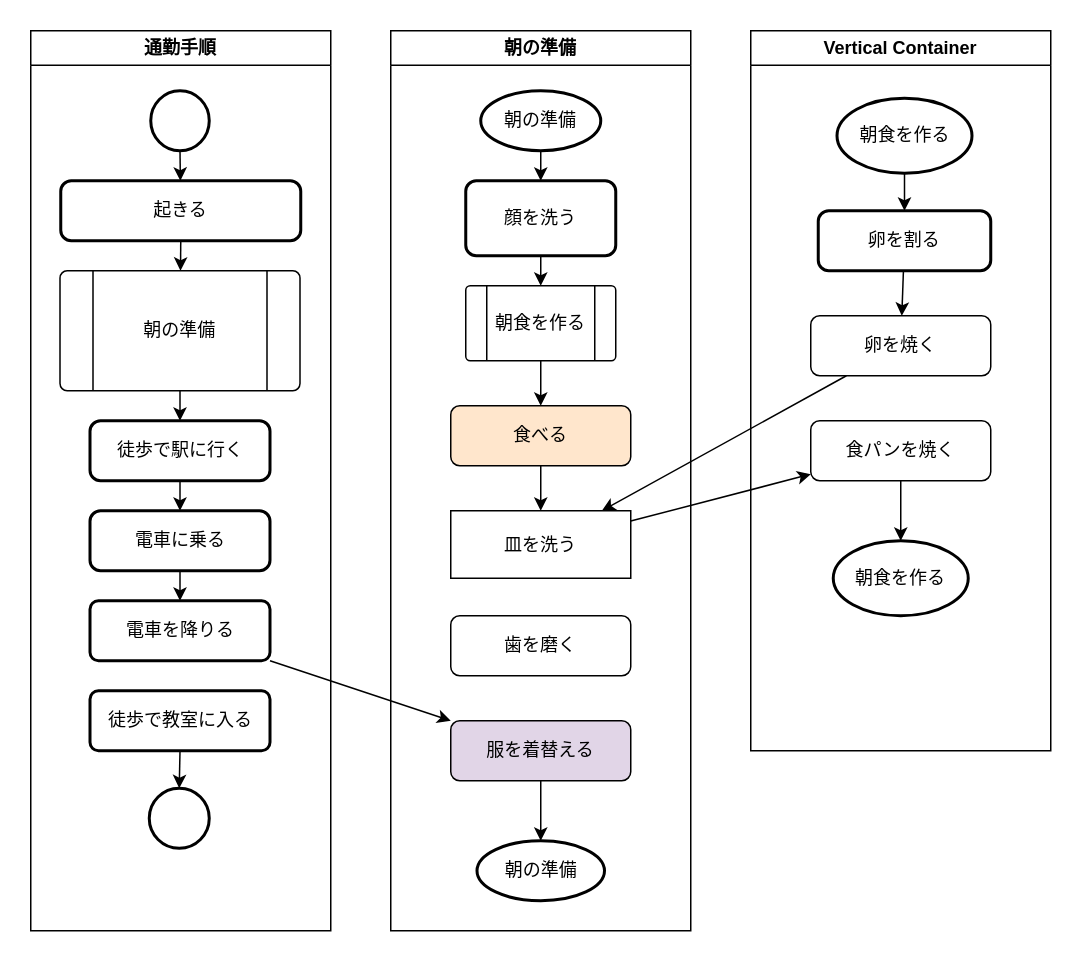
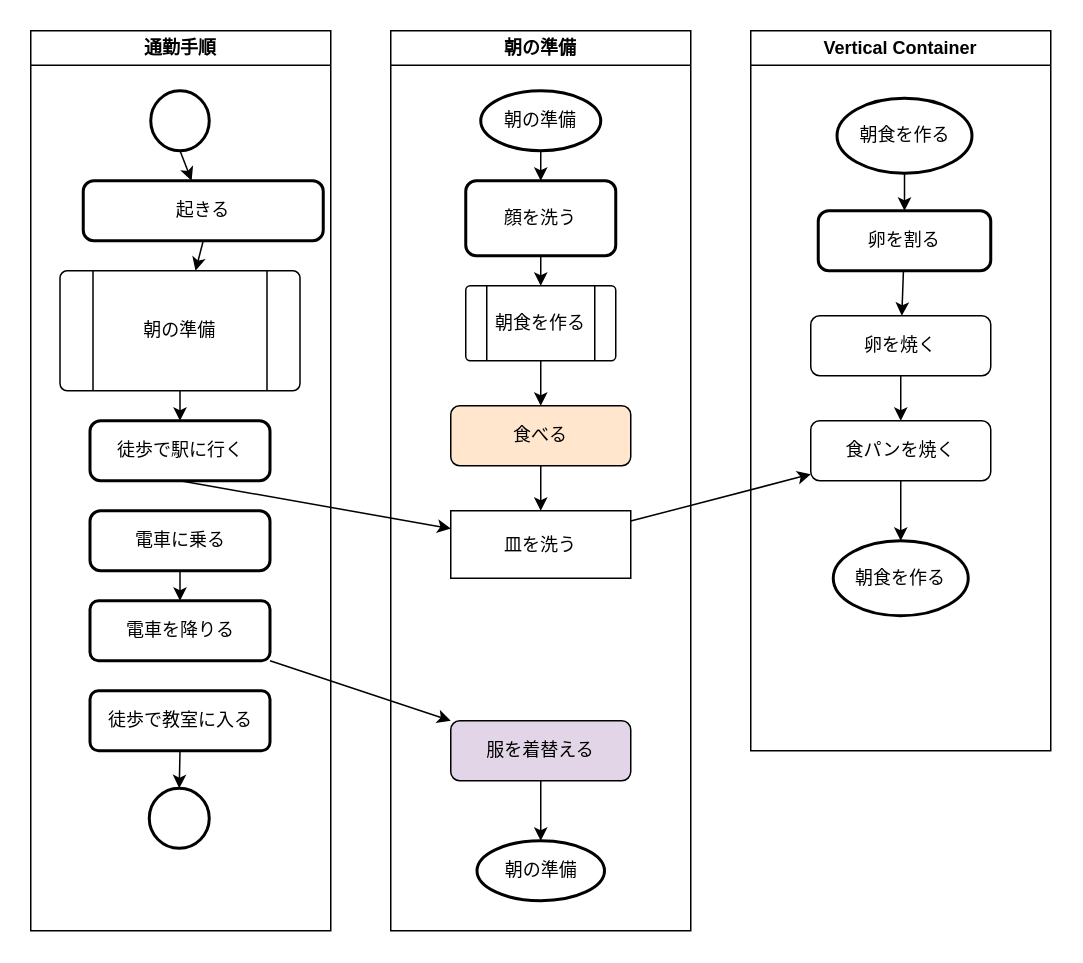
  <mxCell id="0" />
  <mxCell id="1" parent="0" />
  <mxCell id="2" value="通勤手順" style="swimlane;whiteSpace=wrap;html=1;fontSize=12;startSize=23;" parent="1" vertex="1"><mxGeometry x="20" y="20" width="200" height="600" as="geometry"><mxRectangle x="290" y="50" width="90" height="30" as="alternateBounds" /></mxGeometry></mxCell>
  <mxCell id="3" value="" style="strokeWidth=2;html=1;shape=mxgraph.flowchart.start_2;whiteSpace=wrap;" parent="2" vertex="1"><mxGeometry x="80" y="40" width="39" height="40" as="geometry" /></mxCell>
- <mxCell id="4" value="起きる" style="rounded=1;whiteSpace=wrap;html=1;absoluteArcSize=1;arcSize=14;strokeWidth=2;" parent="2" vertex="1"><mxGeometry x="20" y="100" width="160" height="40" as="geometry" /></mxCell>
+ <mxCell id="4" value="起きる" style="rounded=1;whiteSpace=wrap;html=1;absoluteArcSize=1;arcSize=14;strokeWidth=2;" parent="2" vertex="1"><mxGeometry x="35" y="100" width="160" height="40" as="geometry" /></mxCell>
  <mxCell id="5" style="edgeStyle=none;html=1;exitX=0.5;exitY=1;exitDx=0;exitDy=0;exitPerimeter=0;" parent="2" source="3" target="4" edge="1"><mxGeometry relative="1" as="geometry" /></mxCell>
  <mxCell id="6" value="&lt;font style=&quot;font-size: 12px;&quot;&gt;朝の準備&lt;/font&gt;" style="verticalLabelPosition=middle;verticalAlign=middle;html=1;shape=process;whiteSpace=wrap;rounded=1;size=0.14;arcSize=6;align=center;labelPosition=center;" parent="2" vertex="1"><mxGeometry x="19.5" y="160" width="160" height="80" as="geometry" /></mxCell>
  <mxCell id="7" style="edgeStyle=none;html=1;exitX=0.5;exitY=1;exitDx=0;exitDy=0;fontSize=12;" parent="2" source="4" target="6" edge="1"><mxGeometry relative="1" as="geometry" /></mxCell>
  <mxCell id="8" value="徒歩で駅に行く" style="rounded=1;whiteSpace=wrap;html=1;absoluteArcSize=1;arcSize=14;strokeWidth=2;fontSize=12;" parent="2" vertex="1"><mxGeometry x="39.5" y="260" width="120" height="40" as="geometry" /></mxCell>
  <mxCell id="9" style="edgeStyle=none;html=1;exitX=0.5;exitY=1;exitDx=0;exitDy=0;entryX=0.5;entryY=0;entryDx=0;entryDy=0;fontSize=12;" parent="2" source="6" target="8" edge="1"><mxGeometry relative="1" as="geometry" /></mxCell>
  <mxCell id="10" value="電車に乗る" style="rounded=1;whiteSpace=wrap;html=1;absoluteArcSize=1;arcSize=14;strokeWidth=2;fontSize=12;" parent="2" vertex="1"><mxGeometry x="39.5" y="320" width="120" height="40" as="geometry" /></mxCell>
- <mxCell id="11" style="edgeStyle=none;html=1;exitX=0.5;exitY=1;exitDx=0;exitDy=0;entryX=0.5;entryY=0;entryDx=0;entryDy=0;fontSize=12;" parent="2" source="8" target="10" edge="1"><mxGeometry relative="1" as="geometry" /></mxCell>
+ <mxCell id="11" style="edgeStyle=none;html=1;exitX=0.5;exitY=1;exitDx=0;exitDy=0;fontSize=12;" parent="2" source="8" target="30" edge="1"><mxGeometry relative="1" as="geometry" /></mxCell>
  <mxCell id="12" value="電車を降りる" style="whiteSpace=wrap;html=1;rounded=1;arcSize=14;strokeWidth=2;" parent="2" vertex="1"><mxGeometry x="39.5" y="380" width="120" height="40" as="geometry" /></mxCell>
  <mxCell id="13" value="" style="edgeStyle=none;html=1;fontSize=12;" parent="2" source="10" target="12" edge="1"><mxGeometry relative="1" as="geometry" /></mxCell>
  <mxCell id="14" style="edgeStyle=none;html=1;exitX=0.5;exitY=0;exitDx=0;exitDy=0;entryX=0.5;entryY=0;entryDx=0;entryDy=0;fontSize=12;" parent="2" source="15" target="17" edge="1"><mxGeometry relative="1" as="geometry" /></mxCell>
  <mxCell id="15" value="徒歩で教室に入る" style="whiteSpace=wrap;html=1;rounded=1;arcSize=14;strokeWidth=2;direction=west;" parent="2" vertex="1"><mxGeometry x="39.5" y="440" width="120" height="40" as="geometry" /></mxCell>
  <mxCell id="16" value="" style="edgeStyle=none;html=1;fontSize=12;" parent="2" source="12" target="33" edge="1"><mxGeometry relative="1" as="geometry" /></mxCell>
  <mxCell id="17" value="" style="ellipse;whiteSpace=wrap;html=1;rounded=1;arcSize=14;strokeWidth=2;" parent="2" vertex="1"><mxGeometry x="79" y="505" width="40" height="40" as="geometry" /></mxCell>
  <mxCell id="18" value="朝の準備" style="swimlane;whiteSpace=wrap;html=1;fontSize=12;" parent="1" vertex="1"><mxGeometry x="260" y="20" width="200" height="600" as="geometry" /></mxCell>
  <mxCell id="19" value="朝の準備" style="strokeWidth=2;html=1;shape=mxgraph.flowchart.start_1;whiteSpace=wrap;fontSize=12;" parent="18" vertex="1"><mxGeometry x="60" y="40" width="80" height="40" as="geometry" /></mxCell>
  <mxCell id="20" value="顔を洗う" style="rounded=1;whiteSpace=wrap;html=1;absoluteArcSize=1;arcSize=14;strokeWidth=2;fontSize=12;" parent="18" vertex="1"><mxGeometry x="50" y="100" width="100" height="50" as="geometry" /></mxCell>
  <mxCell id="21" style="edgeStyle=none;html=1;fontSize=12;" parent="18" source="19" target="20" edge="1"><mxGeometry relative="1" as="geometry" /></mxCell>
  <mxCell id="22" style="edgeStyle=none;html=1;exitX=0.5;exitY=1;exitDx=0;exitDy=0;entryX=0.5;entryY=0;entryDx=0;entryDy=0;" parent="18" source="23" target="28" edge="1"><mxGeometry relative="1" as="geometry" /></mxCell>
  <mxCell id="23" value="朝食を作る" style="verticalLabelPosition=middle;verticalAlign=middle;html=1;shape=process;whiteSpace=wrap;rounded=1;size=0.14;arcSize=6;fontSize=12;labelPosition=center;align=center;" parent="18" vertex="1"><mxGeometry x="50" y="170" width="100" height="50" as="geometry" /></mxCell>
  <mxCell id="24" style="edgeStyle=none;html=1;exitX=0.5;exitY=1;exitDx=0;exitDy=0;entryX=0.5;entryY=0;entryDx=0;entryDy=0;fontSize=12;" parent="18" source="20" target="23" edge="1"><mxGeometry relative="1" as="geometry" /></mxCell>
  <mxCell id="25" value="朝の準備" style="strokeWidth=2;html=1;shape=mxgraph.flowchart.start_1;whiteSpace=wrap;fontSize=12;" parent="18" vertex="1"><mxGeometry x="57.5" y="540" width="85" height="40" as="geometry" /></mxCell>
  <mxCell id="26" style="edgeStyle=none;html=1;entryX=0.5;entryY=0;entryDx=0;entryDy=0;fontSize=12;startArrow=none;" parent="18" source="30" edge="1"><mxGeometry relative="1" as="geometry"><mxPoint x="105" y="340" as="targetPoint" /><mxPoint x="105" y="290.0" as="sourcePoint" /></mxGeometry></mxCell>
  <mxCell id="27" style="edgeStyle=none;html=1;exitX=0.5;exitY=1;exitDx=0;exitDy=0;entryX=0.5;entryY=0;entryDx=0;entryDy=0;" parent="18" source="28" target="30" edge="1"><mxGeometry relative="1" as="geometry" /></mxCell>
  <mxCell id="28" value="食べる" style="rounded=1;whiteSpace=wrap;html=1;fillColor=#ffe6cc;" parent="18" vertex="1"><mxGeometry x="40" y="250" width="120" height="40" as="geometry" /></mxCell>
  <mxCell id="29" style="edgeStyle=none;html=1;" parent="18" source="30" target="43" edge="1"><mxGeometry relative="1" as="geometry" /></mxCell>
  <mxCell id="30" value="皿を洗う" style="whiteSpace=wrap;html=1;rounded=0;" parent="18" vertex="1"><mxGeometry x="40" y="320" width="120" height="45" as="geometry" /></mxCell>
- <mxCell id="31" value="歯を磨く" style="rounded=1;whiteSpace=wrap;html=1;" parent="18" vertex="1"><mxGeometry x="40" y="390" width="120" height="40" as="geometry" /></mxCell>
  <mxCell id="32" style="edgeStyle=none;html=1;exitX=0.5;exitY=1;exitDx=0;exitDy=0;entryX=0.5;entryY=0;entryDx=0;entryDy=0;entryPerimeter=0;" parent="18" source="33" target="25" edge="1"><mxGeometry relative="1" as="geometry" /></mxCell>
  <mxCell id="33" value="服を着替える" style="rounded=1;whiteSpace=wrap;html=1;fillColor=#e1d5e7;" parent="18" vertex="1"><mxGeometry x="40" y="460" width="120" height="40" as="geometry" /></mxCell>
  <mxCell id="34" value="Vertical Container" style="swimlane;whiteSpace=wrap;html=1;fontSize=12;" parent="1" vertex="1"><mxGeometry x="500" y="20" width="200" height="480" as="geometry" /></mxCell>
  <mxCell id="35" style="edgeStyle=none;html=1;entryX=0.5;entryY=0;entryDx=0;entryDy=0;fontSize=12;" parent="34" source="36" target="38" edge="1"><mxGeometry relative="1" as="geometry" /></mxCell>
  <mxCell id="36" value="朝食を作る" style="strokeWidth=2;html=1;shape=mxgraph.flowchart.start_1;whiteSpace=wrap;fontSize=12;" parent="34" vertex="1"><mxGeometry x="57.5" y="45" width="90" height="50" as="geometry" /></mxCell>
  <mxCell id="37" style="edgeStyle=none;html=1;" parent="34" source="38" target="41" edge="1"><mxGeometry relative="1" as="geometry" /></mxCell>
  <mxCell id="38" value="卵を割る" style="rounded=1;whiteSpace=wrap;html=1;absoluteArcSize=1;arcSize=14;strokeWidth=2;fontSize=12;" parent="34" vertex="1"><mxGeometry x="45" y="120" width="115" height="40" as="geometry" /></mxCell>
  <mxCell id="39" value="朝食を作る" style="strokeWidth=2;html=1;shape=mxgraph.flowchart.start_1;whiteSpace=wrap;fontSize=12;" parent="34" vertex="1"><mxGeometry x="55" y="340" width="90" height="50" as="geometry" /></mxCell>
- <mxCell id="40" value="" style="edgeStyle=none;html=1;" parent="34" source="41" target="30" edge="1"><mxGeometry relative="1" as="geometry" /></mxCell>
+ <mxCell id="40" value="" style="edgeStyle=none;html=1;" parent="34" source="41" target="43" edge="1"><mxGeometry relative="1" as="geometry" /></mxCell>
  <mxCell id="41" value="卵を焼く" style="rounded=1;whiteSpace=wrap;html=1;" parent="34" vertex="1"><mxGeometry x="40" y="190" width="120" height="40" as="geometry" /></mxCell>
  <mxCell id="42" style="edgeStyle=none;html=1;entryX=0.5;entryY=0;entryDx=0;entryDy=0;entryPerimeter=0;" parent="34" source="43" target="39" edge="1"><mxGeometry relative="1" as="geometry" /></mxCell>
  <mxCell id="43" value="食パンを焼く" style="whiteSpace=wrap;html=1;rounded=1;" parent="34" vertex="1"><mxGeometry x="40" y="260" width="120" height="40" as="geometry" /></mxCell>
